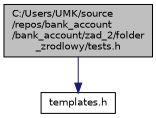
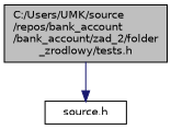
  digraph {
    node [color=black fontname=Helvetica fontsize=10 shape=record style=filled]
    n1 [fillcolor=grey75 fontcolor=black height=0.2 label="C:/Users/UMK/source\l/repos/bank_account\l/bank_account/zad_2/folder\l_zrodlowy/tests.h" width=0.4]
-   n2 [fillcolor=white height=0.2 label="templates.h" width=0.4]
+   n2 [fillcolor=white height=0.2 label="source.h" width=0.4]
    n1 -> n2 [color=midnightblue fontname=Helvetica fontsize=10 labelfontname=Helvetica labelfontsize=10 style=solid]
  }
